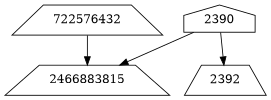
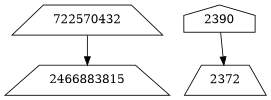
  strict digraph {
    node [shape=trapezium]
-   722576432
+   722576432 [label=722570432]
    2466883815
    2390 [shape=house]
-   2392
+   2392 [label=2372]
    722576432 -> 2466883815
-   2390 -> 2466883815
    2390 -> 2392
  }
